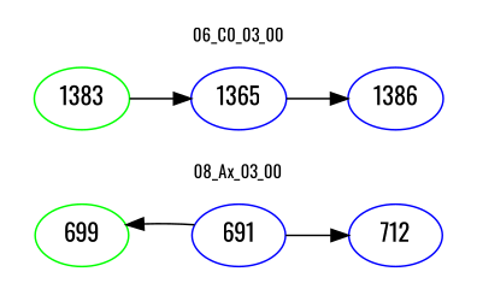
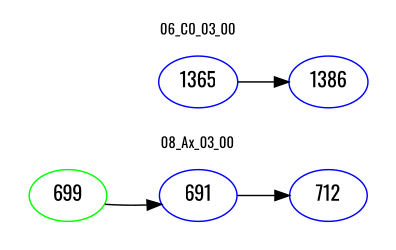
  digraph {
    fontname=Oswald
    rankdir=LR
    node [color=blue fontname=Oswald]
    edge [color=black fontname=Oswald]
    n1 [color=green label=699]
    n2 [label=691]
    n3 [label=712]
-   n4 [color=green label=1383]
    n5 [label=1365]
    n6 [label=1386]
    subgraph cluster_1 {
      color=white
      fontsize=10
      label="08_Ax_03_00"
      n1
      n2
      n3
    }
    subgraph cluster_2 {
      color=white
      fontsize=10
      label="06_C0_03_00"
-     n4
      n5
      n6
    }
-   n2 -> n1
+   n1 -> n2
    n2 -> n3
-   n4 -> n5
    n5 -> n6
  }
